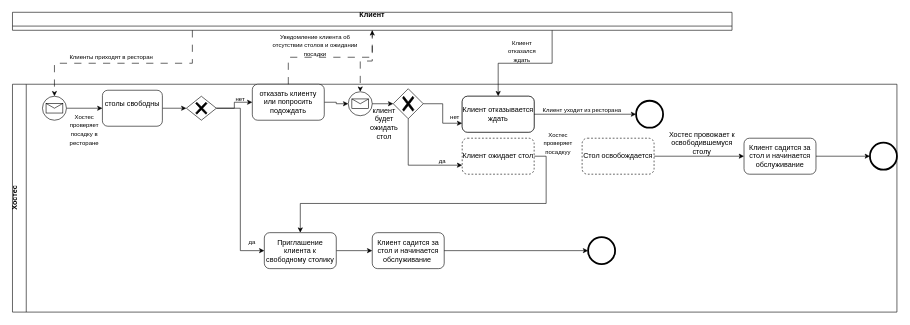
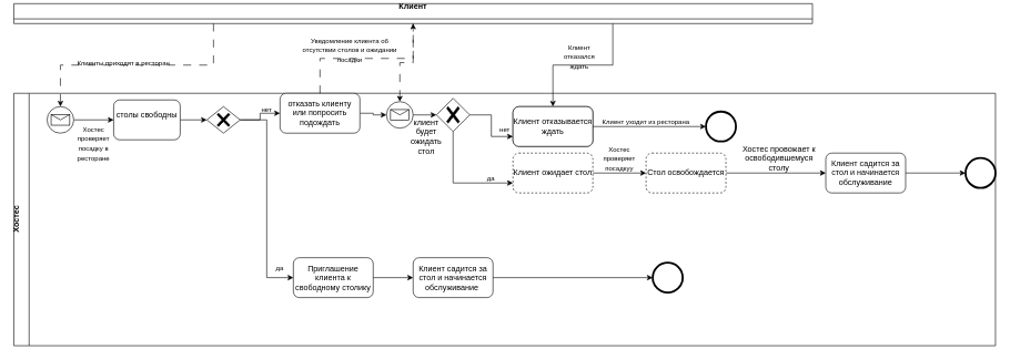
  <mxCell id="0" />
  <mxCell id="1" parent="0" />
  <mxCell id="2" style="edgeStyle=orthogonalEdgeStyle;rounded=0;orthogonalLoop=1;jettySize=auto;html=1;exitX=0.75;exitY=1;exitDx=0;exitDy=0;entryX=0.5;entryY=0;entryDx=0;entryDy=0;dashed=0;dashPattern=12 12;" parent="1" source="3" target="37" edge="1"><mxGeometry relative="1" as="geometry" /></mxCell>
- <mxCell id="3" value="Клиент&lt;div&gt;&lt;br&gt;&lt;/div&gt;" style="swimlane;whiteSpace=wrap;html=1;" parent="1" vertex="1"><mxGeometry x="20" y="20" width="1200" height="30" as="geometry" /></mxCell>
+ <mxCell id="3" value="Клиент&lt;div&gt;&lt;br&gt;&lt;/div&gt;" style="swimlane;whiteSpace=wrap;html=1;" parent="1" vertex="1"><mxGeometry x="20" y="5" width="1200" height="30" as="geometry" /></mxCell>
  <mxCell id="4" value="Хостес&lt;div&gt;&lt;br&gt;&lt;/div&gt;" style="swimlane;horizontal=0;whiteSpace=wrap;html=1;" parent="1" vertex="1"><mxGeometry x="20" y="140" width="1475" height="380" as="geometry" /></mxCell>
  <mxCell id="5" style="edgeStyle=orthogonalEdgeStyle;rounded=0;orthogonalLoop=1;jettySize=auto;html=1;exitX=1;exitY=0.5;exitDx=0;exitDy=0;exitPerimeter=0;" parent="4" source="6" target="8" edge="1"><mxGeometry relative="1" as="geometry" /></mxCell>
  <mxCell id="6" value="" style="points=[[0.145,0.145,0],[0.5,0,0],[0.855,0.145,0],[1,0.5,0],[0.855,0.855,0],[0.5,1,0],[0.145,0.855,0],[0,0.5,0]];shape=mxgraph.bpmn.event;html=1;verticalLabelPosition=bottom;labelBackgroundColor=#ffffff;verticalAlign=top;align=center;perimeter=ellipsePerimeter;outlineConnect=0;aspect=fixed;outline=standard;symbol=message;" parent="4" vertex="1"><mxGeometry x="50" y="20" width="40" height="40" as="geometry" /></mxCell>
  <mxCell id="7" style="edgeStyle=orthogonalEdgeStyle;rounded=0;orthogonalLoop=1;jettySize=auto;html=1;exitX=1;exitY=0.5;exitDx=0;exitDy=0;" parent="4" source="8" target="12" edge="1"><mxGeometry relative="1" as="geometry" /></mxCell>
  <mxCell id="8" value="столы свободны&lt;div&gt;&lt;br&gt;&lt;/div&gt;" style="rounded=1;whiteSpace=wrap;html=1;" parent="4" vertex="1"><mxGeometry x="150" y="10" width="100" height="60" as="geometry" /></mxCell>
  <mxCell id="9" value="&lt;font style=&quot;font-size: 10px;&quot;&gt;Хостес проверяет посадку в ресторане&lt;/font&gt;" style="text;html=1;align=center;verticalAlign=middle;whiteSpace=wrap;rounded=0;" parent="4" vertex="1"><mxGeometry x="90" y="60" width="60" height="30" as="geometry" /></mxCell>
  <mxCell id="10" style="edgeStyle=orthogonalEdgeStyle;rounded=0;orthogonalLoop=1;jettySize=auto;html=1;exitX=1;exitY=0.5;exitDx=0;exitDy=0;exitPerimeter=0;entryX=0;entryY=0.5;entryDx=0;entryDy=0;" parent="4" source="12" target="14" edge="1"><mxGeometry relative="1" as="geometry" /></mxCell>
  <mxCell id="11" style="edgeStyle=orthogonalEdgeStyle;rounded=0;orthogonalLoop=1;jettySize=auto;html=1;exitX=1;exitY=0.5;exitDx=0;exitDy=0;exitPerimeter=0;entryX=0;entryY=0.5;entryDx=0;entryDy=0;" parent="4" source="12" target="16" edge="1"><mxGeometry relative="1" as="geometry"><mxPoint x="370" y="90" as="targetPoint" /></mxGeometry></mxCell>
  <mxCell id="12" value="" style="points=[[0.25,0.25,0],[0.5,0,0],[0.75,0.25,0],[1,0.5,0],[0.75,0.75,0],[0.5,1,0],[0.25,0.75,0],[0,0.5,0]];shape=mxgraph.bpmn.gateway2;html=1;verticalLabelPosition=bottom;labelBackgroundColor=#ffffff;verticalAlign=top;align=center;perimeter=rhombusPerimeter;outlineConnect=0;outline=none;symbol=none;gwType=exclusive;" parent="4" vertex="1"><mxGeometry x="290" y="20" width="50" height="40" as="geometry" /></mxCell>
  <mxCell id="13" style="edgeStyle=orthogonalEdgeStyle;rounded=0;orthogonalLoop=1;jettySize=auto;html=1;exitX=1;exitY=0.5;exitDx=0;exitDy=0;entryX=0;entryY=0.5;entryDx=0;entryDy=0;entryPerimeter=0;" parent="4" source="14" target="41" edge="1"><mxGeometry relative="1" as="geometry"><mxPoint x="540" y="30" as="targetPoint" /></mxGeometry></mxCell>
  <mxCell id="14" value="отказать клиенту или попросить подождать" style="rounded=1;whiteSpace=wrap;html=1;" parent="4" vertex="1"><mxGeometry x="400" width="120" height="60" as="geometry" /></mxCell>
  <mxCell id="15" style="edgeStyle=orthogonalEdgeStyle;rounded=0;orthogonalLoop=1;jettySize=auto;html=1;exitX=1;exitY=0.5;exitDx=0;exitDy=0;entryX=0;entryY=0.5;entryDx=0;entryDy=0;" parent="4" source="16" target="19" edge="1"><mxGeometry relative="1" as="geometry" /></mxCell>
  <mxCell id="16" value="Приглашение клиента к свободному столику" style="rounded=1;whiteSpace=wrap;html=1;" parent="4" vertex="1"><mxGeometry x="420" y="247.5" width="120" height="60" as="geometry" /></mxCell>
  <mxCell id="17" value="&lt;font style=&quot;font-size: 10px;&quot;&gt;нет&lt;/font&gt;" style="text;html=1;align=center;verticalAlign=middle;whiteSpace=wrap;rounded=0;" parent="4" vertex="1"><mxGeometry x="350" y="10" width="60" height="30" as="geometry" /></mxCell>
  <mxCell id="18" value="&lt;font style=&quot;font-size: 10px;&quot;&gt;да&lt;/font&gt;" style="text;html=1;align=center;verticalAlign=middle;whiteSpace=wrap;rounded=0;" parent="4" vertex="1"><mxGeometry x="370" y="247.5" width="60" height="30" as="geometry" /></mxCell>
  <mxCell id="19" value="Клиент садится за стол и начинается обслуживание&amp;nbsp;" style="rounded=1;whiteSpace=wrap;html=1;" parent="4" vertex="1"><mxGeometry x="600" y="247.5" width="120" height="60" as="geometry" /></mxCell>
  <mxCell id="20" value="" style="points=[[0.145,0.145,0],[0.5,0,0],[0.855,0.145,0],[1,0.5,0],[0.855,0.855,0],[0.5,1,0],[0.145,0.855,0],[0,0.5,0]];shape=mxgraph.bpmn.event;html=1;verticalLabelPosition=bottom;labelBackgroundColor=#ffffff;verticalAlign=top;align=center;perimeter=ellipsePerimeter;outlineConnect=0;aspect=fixed;outline=end;symbol=terminate2;" parent="4" vertex="1"><mxGeometry x="960" y="255" width="45" height="45" as="geometry" /></mxCell>
  <mxCell id="21" style="edgeStyle=orthogonalEdgeStyle;rounded=0;orthogonalLoop=1;jettySize=auto;html=1;exitX=1;exitY=0.5;exitDx=0;exitDy=0;entryX=0;entryY=0.5;entryDx=0;entryDy=0;entryPerimeter=0;" parent="4" source="19" target="20" edge="1"><mxGeometry relative="1" as="geometry" /></mxCell>
  <mxCell id="22" style="edgeStyle=orthogonalEdgeStyle;rounded=0;orthogonalLoop=1;jettySize=auto;html=1;exitX=0.5;exitY=1;exitDx=0;exitDy=0;exitPerimeter=0;entryX=0;entryY=0.75;entryDx=0;entryDy=0;" parent="4" source="23" target="28" edge="1"><mxGeometry relative="1" as="geometry" /></mxCell>
  <mxCell id="23" value="" style="points=[[0.25,0.25,0],[0.5,0,0],[0.75,0.25,0],[1,0.5,0],[0.75,0.75,0],[0.5,1,0],[0.25,0.75,0],[0,0.5,0]];shape=mxgraph.bpmn.gateway2;html=1;verticalLabelPosition=bottom;labelBackgroundColor=#ffffff;verticalAlign=top;align=center;perimeter=rhombusPerimeter;outlineConnect=0;outline=none;symbol=none;gwType=exclusive;" parent="4" vertex="1"><mxGeometry x="635" y="7.5" width="50" height="50" as="geometry" /></mxCell>
  <mxCell id="24" style="edgeStyle=orthogonalEdgeStyle;rounded=0;orthogonalLoop=1;jettySize=auto;html=1;entryX=0;entryY=0.75;entryDx=0;entryDy=0;" parent="4" source="23" target="25" edge="1"><mxGeometry relative="1" as="geometry"><mxPoint x="700" y="30" as="sourcePoint" /></mxGeometry></mxCell>
  <mxCell id="25" value="Клиент ждет столик" style="rounded=1;whiteSpace=wrap;html=1;" parent="4" vertex="1"><mxGeometry x="750" y="20" width="120" height="60" as="geometry" /></mxCell>
  <mxCell id="26" value="&lt;font style=&quot;font-size: 10px;&quot;&gt;нет&lt;/font&gt;" style="text;html=1;align=center;verticalAlign=middle;whiteSpace=wrap;rounded=0;" parent="4" vertex="1"><mxGeometry x="707.5" y="40" width="60" height="30" as="geometry" /></mxCell>
- <mxCell id="27" style="edgeStyle=orthogonalEdgeStyle;rounded=0;orthogonalLoop=1;jettySize=auto;html=1;exitX=1;exitY=0.5;exitDx=0;exitDy=0;" parent="4" source="28" target="16" edge="1"><mxGeometry relative="1" as="geometry" /></mxCell>
+ <mxCell id="27" style="edgeStyle=orthogonalEdgeStyle;rounded=0;orthogonalLoop=1;jettySize=auto;html=1;exitX=1;exitY=0.5;exitDx=0;exitDy=0;entryX=0;entryY=0.5;entryDx=0;entryDy=0;" parent="4" source="28" target="31" edge="1"><mxGeometry relative="1" as="geometry" /></mxCell>
  <mxCell id="28" value="Клиент ожидает стол" style="rounded=1;whiteSpace=wrap;html=1;dashed=1;" parent="4" vertex="1"><mxGeometry x="750" y="90" width="120" height="60" as="geometry" /></mxCell>
  <mxCell id="29" value="&lt;font style=&quot;font-size: 10px;&quot;&gt;да&lt;/font&gt;" style="text;html=1;align=center;verticalAlign=middle;whiteSpace=wrap;rounded=0;" parent="4" vertex="1"><mxGeometry x="687" y="112.5" width="60" height="30" as="geometry" /></mxCell>
  <mxCell id="30" style="edgeStyle=orthogonalEdgeStyle;rounded=0;orthogonalLoop=1;jettySize=auto;html=1;exitX=1;exitY=0.5;exitDx=0;exitDy=0;entryX=0;entryY=0.5;entryDx=0;entryDy=0;" parent="4" source="31" target="33" edge="1"><mxGeometry relative="1" as="geometry" /></mxCell>
  <mxCell id="31" value="Стол освобождается" style="rounded=1;whiteSpace=wrap;html=1;dashed=1;" parent="4" vertex="1"><mxGeometry x="950" y="90" width="120" height="60" as="geometry" /></mxCell>
  <mxCell id="32" style="edgeStyle=orthogonalEdgeStyle;rounded=0;orthogonalLoop=1;jettySize=auto;html=1;exitX=1;exitY=0.5;exitDx=0;exitDy=0;" parent="4" source="33" target="34" edge="1"><mxGeometry relative="1" as="geometry" /></mxCell>
  <mxCell id="33" value="Клиент садится за стол и начинается обслуживание" style="rounded=1;whiteSpace=wrap;html=1;" parent="4" vertex="1"><mxGeometry x="1220" y="90" width="120" height="60" as="geometry" /></mxCell>
  <mxCell id="34" value="" style="points=[[0.145,0.145,0],[0.5,0,0],[0.855,0.145,0],[1,0.5,0],[0.855,0.855,0],[0.5,1,0],[0.145,0.855,0],[0,0.5,0]];shape=mxgraph.bpmn.event;html=1;verticalLabelPosition=bottom;labelBackgroundColor=#ffffff;verticalAlign=top;align=center;perimeter=ellipsePerimeter;outlineConnect=0;aspect=fixed;outline=end;symbol=terminate2;" parent="4" vertex="1"><mxGeometry x="1430" y="97.5" width="45" height="45" as="geometry" /></mxCell>
  <mxCell id="35" value="&lt;font style=&quot;font-size: 10px;&quot;&gt;Хостес проверяет посадкуу&lt;/font&gt;" style="text;html=1;align=center;verticalAlign=middle;whiteSpace=wrap;rounded=0;" parent="4" vertex="1"><mxGeometry x="880" y="82.5" width="60" height="30" as="geometry" /></mxCell>
  <mxCell id="36" value="Хостес провожает к освободившемуся столу" style="text;html=1;align=center;verticalAlign=middle;whiteSpace=wrap;rounded=0;" parent="4" vertex="1"><mxGeometry x="1090" y="82.5" width="120" height="30" as="geometry" /></mxCell>
  <mxCell id="37" value="Клиент отказывается ждать" style="rounded=1;whiteSpace=wrap;html=1;" parent="4" vertex="1"><mxGeometry x="750" y="20" width="120" height="60" as="geometry" /></mxCell>
  <mxCell id="38" value="" style="points=[[0.145,0.145,0],[0.5,0,0],[0.855,0.145,0],[1,0.5,0],[0.855,0.855,0],[0.5,1,0],[0.145,0.855,0],[0,0.5,0]];shape=mxgraph.bpmn.event;html=1;verticalLabelPosition=bottom;labelBackgroundColor=#ffffff;verticalAlign=top;align=center;perimeter=ellipsePerimeter;outlineConnect=0;aspect=fixed;outline=end;symbol=terminate2;" parent="4" vertex="1"><mxGeometry x="1040" y="27.5" width="45" height="45" as="geometry" /></mxCell>
  <mxCell id="39" style="edgeStyle=orthogonalEdgeStyle;rounded=0;orthogonalLoop=1;jettySize=auto;html=1;exitX=1;exitY=0.5;exitDx=0;exitDy=0;entryX=0;entryY=0.5;entryDx=0;entryDy=0;entryPerimeter=0;" parent="4" source="37" target="38" edge="1"><mxGeometry relative="1" as="geometry" /></mxCell>
  <mxCell id="40" value="&lt;font style=&quot;font-size: 10px;&quot;&gt;Клиент уходит из ресторана&lt;/font&gt;" style="text;html=1;align=center;verticalAlign=middle;whiteSpace=wrap;rounded=0;" parent="4" vertex="1"><mxGeometry x="860" y="27.5" width="180" height="30" as="geometry" /></mxCell>
  <mxCell id="41" value="" style="points=[[0.145,0.145,0],[0.5,0,0],[0.855,0.145,0],[1,0.5,0],[0.855,0.855,0],[0.5,1,0],[0.145,0.855,0],[0,0.5,0]];shape=mxgraph.bpmn.event;html=1;verticalLabelPosition=bottom;labelBackgroundColor=#ffffff;verticalAlign=top;align=center;perimeter=ellipsePerimeter;outlineConnect=0;aspect=fixed;outline=standard;symbol=message;" parent="4" vertex="1"><mxGeometry x="560" y="12.5" width="40" height="40" as="geometry" /></mxCell>
  <mxCell id="42" style="edgeStyle=orthogonalEdgeStyle;rounded=0;orthogonalLoop=1;jettySize=auto;html=1;exitX=1;exitY=0.5;exitDx=0;exitDy=0;exitPerimeter=0;entryX=0;entryY=0.5;entryDx=0;entryDy=0;entryPerimeter=0;" parent="4" source="41" target="23" edge="1"><mxGeometry relative="1" as="geometry" /></mxCell>
  <mxCell id="43" value="клиент будет ожидать стол" style="text;html=1;align=center;verticalAlign=middle;whiteSpace=wrap;rounded=0;" parent="4" vertex="1"><mxGeometry x="590" y="50" width="60" height="30" as="geometry" /></mxCell>
  <mxCell id="44" style="edgeStyle=orthogonalEdgeStyle;rounded=0;orthogonalLoop=1;jettySize=auto;html=1;entryX=0.5;entryY=0;entryDx=0;entryDy=0;entryPerimeter=0;dashed=1;dashPattern=12 12;exitX=0.25;exitY=1;exitDx=0;exitDy=0;" parent="1" source="3" target="6" edge="1"><mxGeometry relative="1" as="geometry"><mxPoint x="90" y="140" as="sourcePoint" /></mxGeometry></mxCell>
  <mxCell id="45" value="&lt;font style=&quot;font-size: 10px;&quot;&gt;Клиенты приходят в ресторан&lt;/font&gt;" style="text;html=1;align=center;verticalAlign=middle;whiteSpace=wrap;rounded=0;" parent="1" vertex="1"><mxGeometry x="110" width="150" height="30" as="geometry" y="80" /></mxCell>
  <mxCell id="46" value="&lt;font style=&quot;font-size: 10px;&quot;&gt;Уведомление клиента об отсутствии столов и ожидании посадки&lt;/font&gt;" style="text;html=1;align=center;verticalAlign=middle;whiteSpace=wrap;rounded=0;" parent="1" vertex="1"><mxGeometry x="450" y="60" width="150" height="30" as="geometry" /></mxCell>
  <mxCell id="47" style="edgeStyle=orthogonalEdgeStyle;rounded=0;orthogonalLoop=1;jettySize=auto;html=1;exitX=0.5;exitY=0;exitDx=0;exitDy=0;dashed=1;dashPattern=12 12;entryX=0.5;entryY=1;entryDx=0;entryDy=0;" parent="1" source="14" target="3" edge="1"><mxGeometry relative="1" as="geometry"><mxPoint x="480" y="110" as="targetPoint" /></mxGeometry></mxCell>
  <mxCell id="48" value="&lt;font style=&quot;font-size: 10px;&quot;&gt;Клиент отказался ждать&lt;/font&gt;" style="text;html=1;align=center;verticalAlign=middle;whiteSpace=wrap;rounded=0;" parent="1" vertex="1"><mxGeometry x="840" y="70" width="60" height="30" as="geometry" /></mxCell>
  <mxCell id="49" style="edgeStyle=orthogonalEdgeStyle;rounded=0;orthogonalLoop=1;jettySize=auto;html=1;exitX=0.5;exitY=1;exitDx=0;exitDy=0;entryX=0.5;entryY=0;entryDx=0;entryDy=0;entryPerimeter=0;dashed=1;dashPattern=12 12;" parent="1" source="3" target="41" edge="1"><mxGeometry relative="1" as="geometry" /></mxCell>
